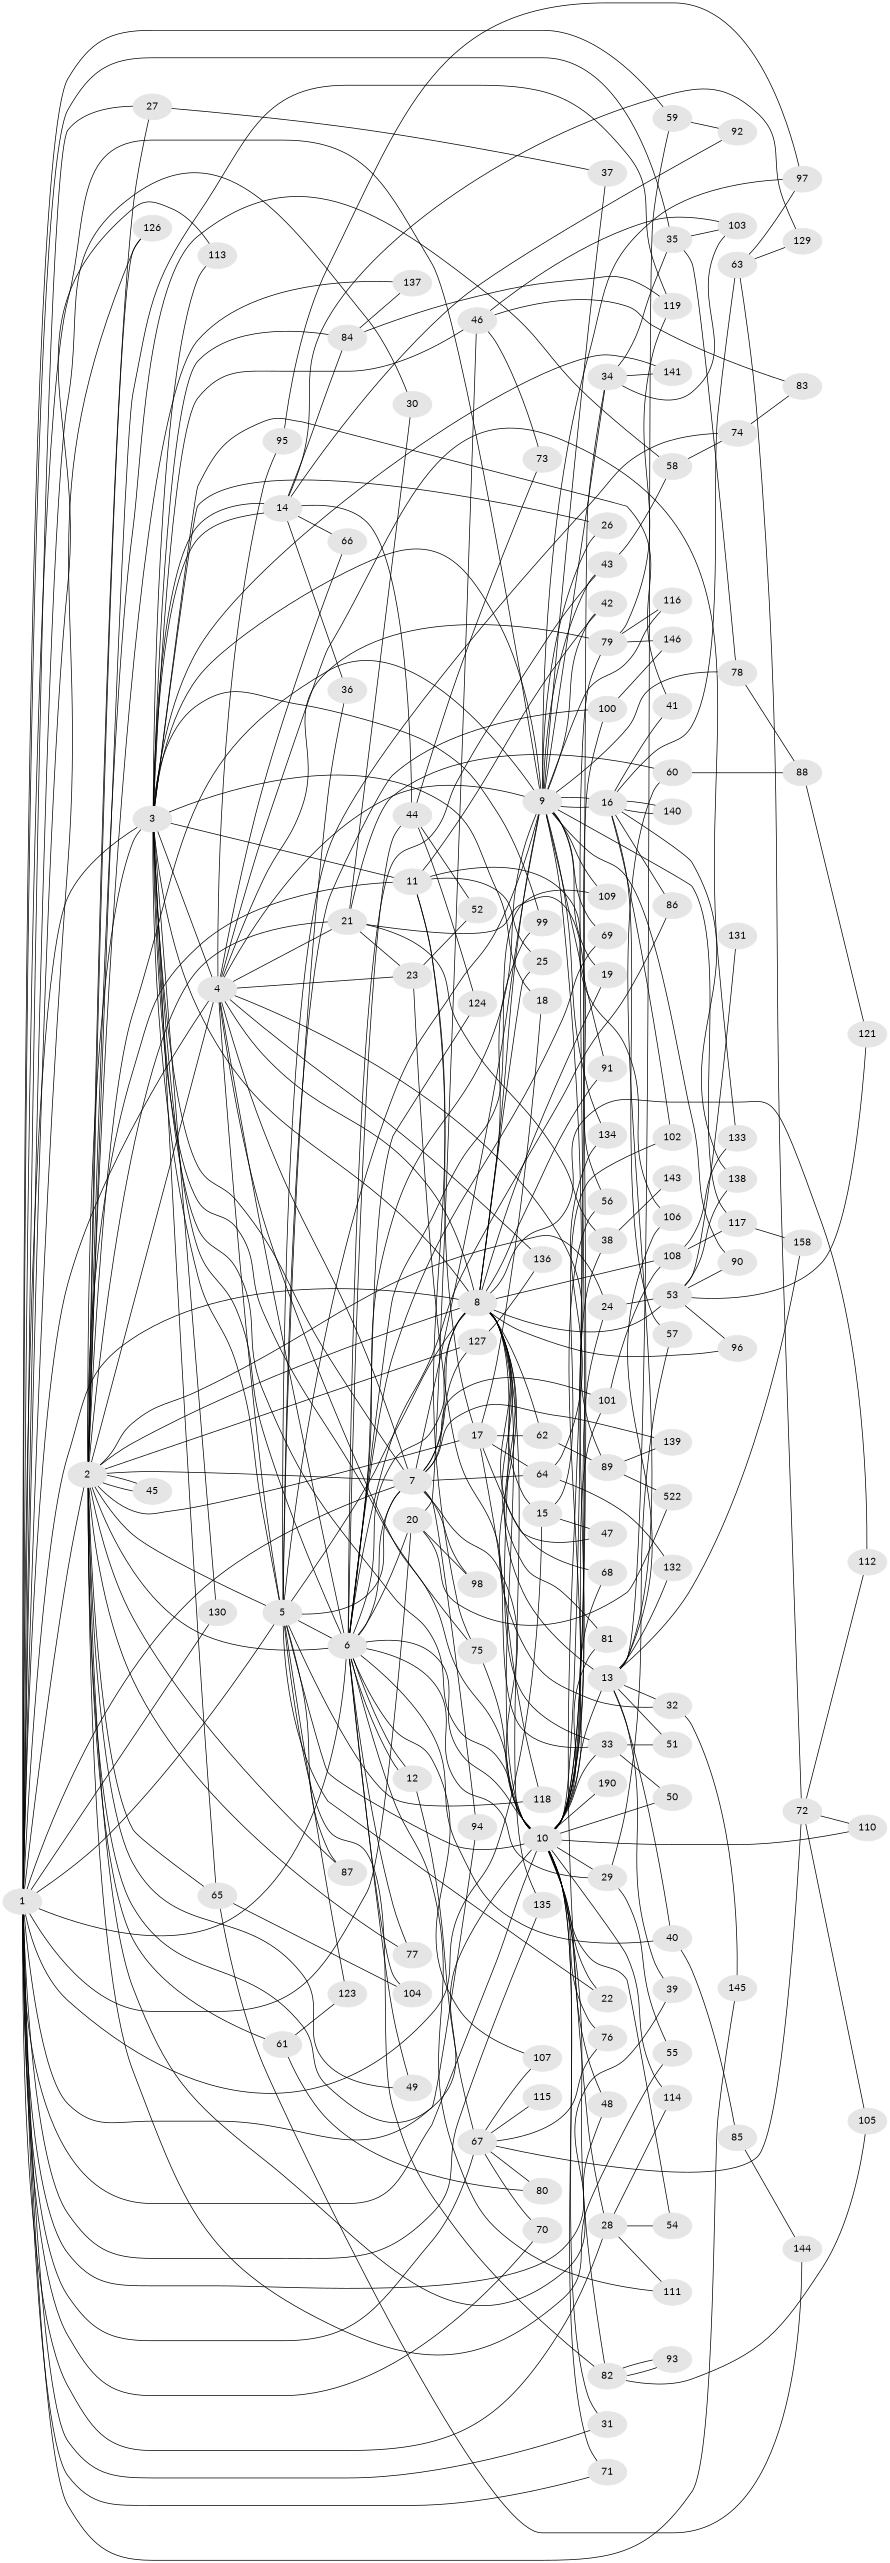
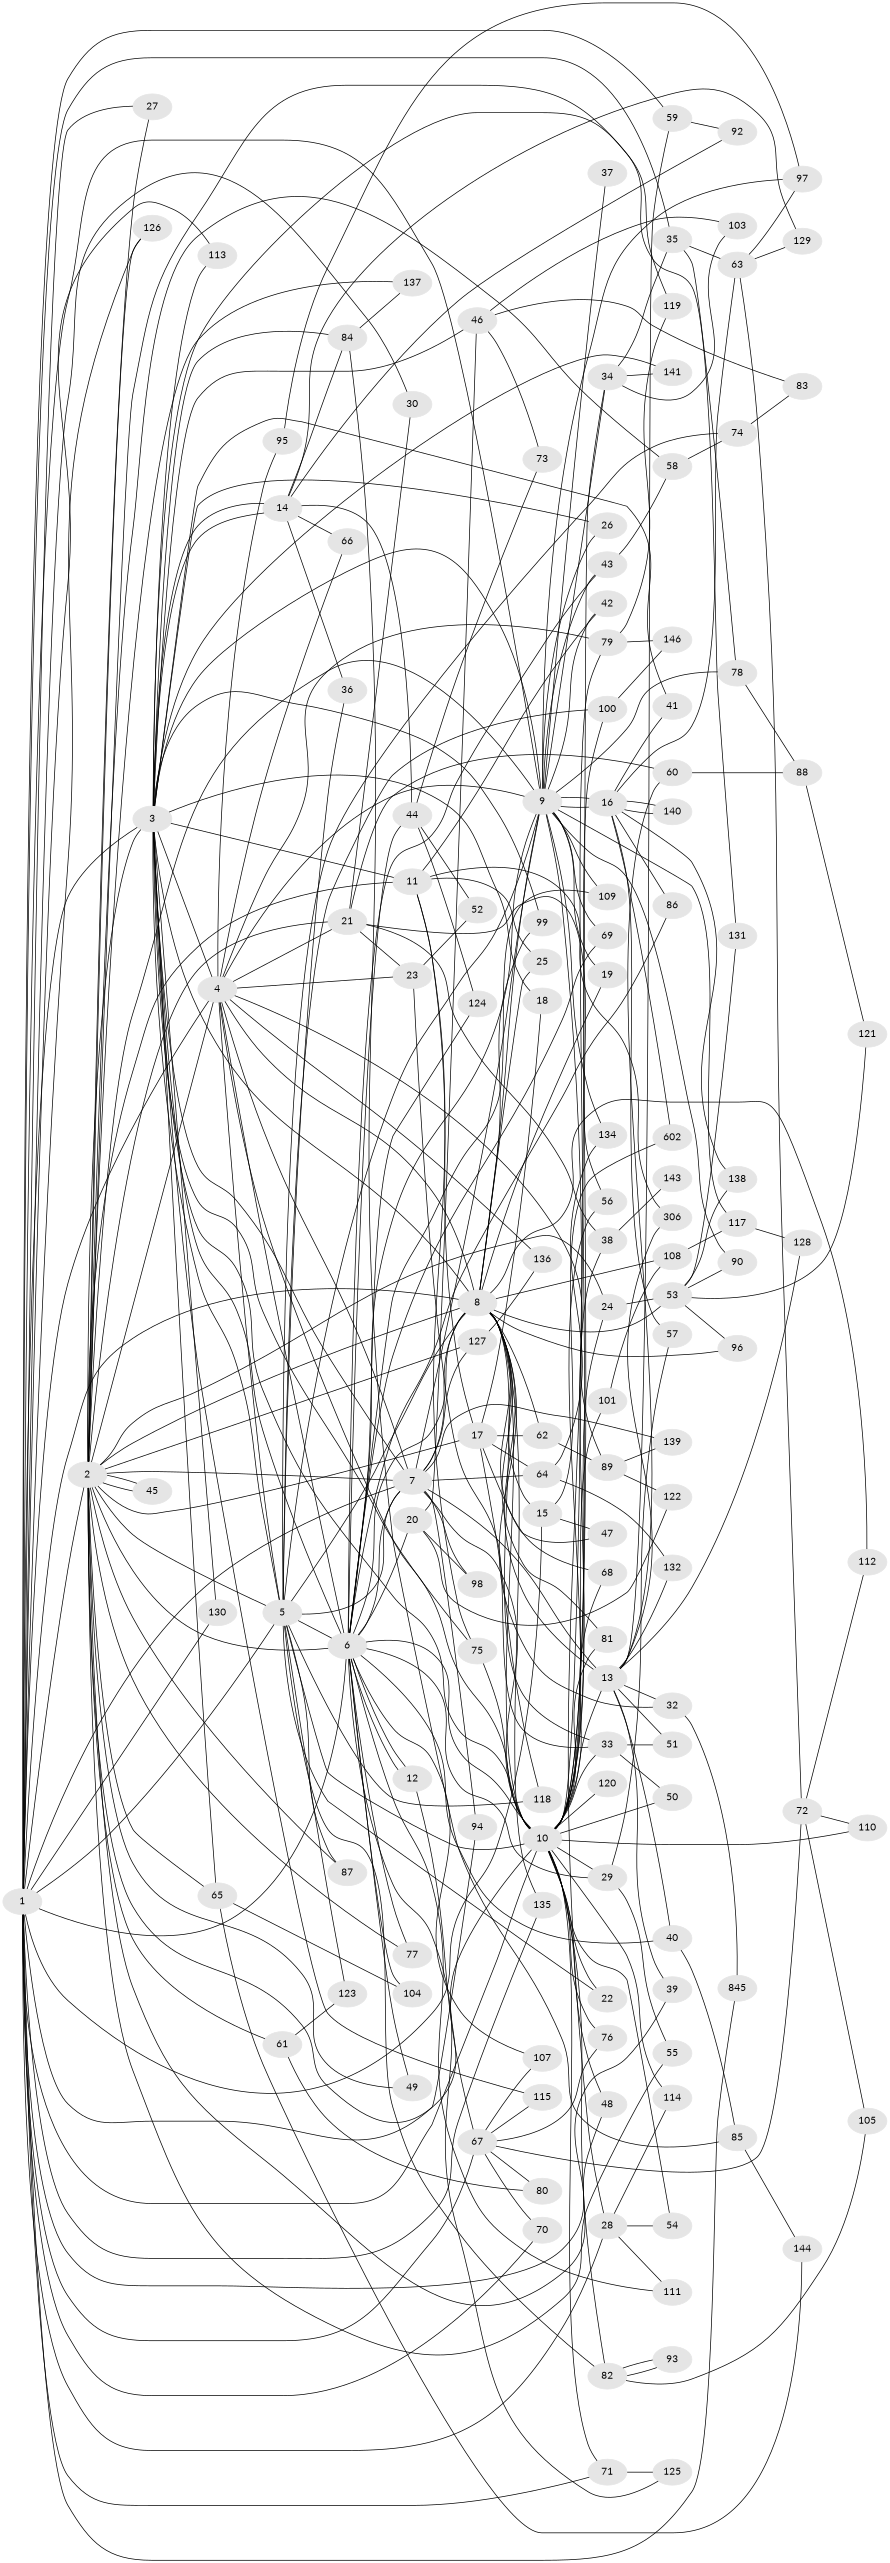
  graph {
    fontname=Lato
    rankdir=LR
    node [color=gray90 fontname=Lato style=filled]
    edge [fontname=Lato]
    1
    2
    3
    4
    5
    6
    7
    8
    9
    10
    15
    20
    27
    28
    30
-   31
    35
    39
    59
    67
    70
    71
    94
    113
    126
    130
    135
-   145
+   145 [label=845]
    11
    17
    21
    24
    45
    48
    49
    55
    58
    61
    65
    77
    87
    119
    127
    137
    14
    18
    26
    41
    46
    75
    84
    99
    115
    131
    141
    23
    66
    79
    89
    95
-   133
    136
    22
    36
    74
    82
    100
    118
    123
    12
    29
    40
    43
    44
    69
    86
    104
    107
    109
    111
    124
+   125
    64
    98
    101
    139
    13
    19
    25
    32
    33
    53
    62
    68
    81
-   91
    96
    108
    112
    16
    34
    37
    42
    78
    90
    97
-   116
    117
    134
    38
    50
    54
    56
    76
    110
    114
-   120 [label=190]
+   120
    47
-   102
-   122 [label=522]
+   102 [label=602]
+   122
    63
    92
    80
    72
-   106
+   106 [label=306]
    60
    144
    129
    103
    73
    83
    85
    52
    146
    105
    93
    57
    132
    51
-   128 [label=158]
+   128
    138
    121
    140
    88
    143
    1 -- 2
    1 -- 3
    1 -- 4
    1 -- 5
    1 -- 6
    1 -- 7
    1 -- 8
    1 -- 9
    1 -- 10
    1 -- 15
-   1 -- 20
    1 -- 27
    1 -- 28
    1 -- 30
-   1 -- 31
    1 -- 35
    1 -- 39
    1 -- 59
    1 -- 67
    1 -- 70
    1 -- 71
    1 -- 94
    1 -- 113
    1 -- 126
    1 -- 130
    1 -- 135
    1 -- 145
    2 -- 3
    2 -- 4
    2 -- 5
    2 -- 6
    2 -- 7
    2 -- 8
    2 -- 9
    2 -- 10
    2 -- 27
    2 -- 126
    2 -- 11
    2 -- 17
    2 -- 21
    2 -- 24
    2 -- 45
    2 -- 45
    2 -- 48
    2 -- 49
    2 -- 55
    2 -- 58
    2 -- 61
    2 -- 65
    2 -- 77
    2 -- 87
    2 -- 119
    2 -- 127
    2 -- 137
    3 -- 4
    3 -- 5
    3 -- 6
    3 -- 7
    3 -- 8
    3 -- 9
    3 -- 10
    3 -- 113
    3 -- 130
    3 -- 11
    3 -- 65
    3 -- 14
    3 -- 14
    3 -- 18
    3 -- 26
    3 -- 41
    3 -- 46
    3 -- 75
    3 -- 84
    3 -- 99
+   3 -- 115
+   3 -- 131
    3 -- 141
    4 -- 5
    4 -- 6
    4 -- 7
    4 -- 8
    4 -- 9
    4 -- 10
    4 -- 21
    4 -- 23
    4 -- 66
    4 -- 79
    4 -- 89
    4 -- 95
-   4 -- 133
    4 -- 136
    5 -- 6
    5 -- 7
    5 -- 8
    5 -- 9
    5 -- 10
    5 -- 87
    5 -- 22
    5 -- 36
    5 -- 74
    5 -- 82
    5 -- 100
    5 -- 118
    5 -- 123
    6 -- 7
    6 -- 8
    6 -- 9
    6 -- 10
    6 -- 20
    6 -- 49
    6 -- 77
    6 -- 12
    6 -- 12
    6 -- 29
    6 -- 40
    6 -- 43
    6 -- 44
    6 -- 69
    6 -- 86
    6 -- 104
    6 -- 107
    6 -- 109
    6 -- 111
    6 -- 124
+   6 -- 125
    7 -- 8
    7 -- 9
    7 -- 10
    7 -- 94
    7 -- 127
    7 -- 64
    7 -- 98
-   7 -- 101
+   7 -- 13
    7 -- 139
    8 -- 9
    8 -- 10
    8 -- 15
    8 -- 135
    8 -- 99
    8 -- 13
    8 -- 19
    8 -- 25
    8 -- 32
    8 -- 33
    8 -- 53
    8 -- 62
    8 -- 68
    8 -- 81
-   8 -- 91
    8 -- 96
    8 -- 108
    8 -- 112
    9 -- 28
    9 -- 26
    9 -- 43
    9 -- 69
    9 -- 109
    9 -- 19
-   9 -- 91
    9 -- 16
    9 -- 16
    9 -- 34
    9 -- 37
    9 -- 42
    9 -- 78
    9 -- 90
    9 -- 97
-   9 -- 116
    9 -- 117
    9 -- 134
-   10 -- 31
    10 -- 71
    10 -- 24
    10 -- 48
    10 -- 79
    10 -- 22
    10 -- 82
    10 -- 100
    10 -- 29
    10 -- 101
    10 -- 13
    10 -- 33
    10 -- 68
    10 -- 81
    10 -- 34
    10 -- 38
    10 -- 50
    10 -- 54
    10 -- 56
    10 -- 76
    10 -- 110
    10 -- 114
    10 -- 120
    15 -- 47
    15 -- 102
    20 -- 46
    20 -- 98
    20 -- 122
-   27 -- 37
    28 -- 111
    28 -- 54
    28 -- 114
    35 -- 78
-   35 -- 103
+   35 -- 63
    59 -- 92
    67 -- 70
    67 -- 115
    67 -- 107
    67 -- 76
    67 -- 80
    67 -- 72
+   71 -- 125
    11 -- 17
    11 -- 75
    11 -- 25
    11 -- 42
    11 -- 106
    17 -- 18
    17 -- 118
    17 -- 64
    17 -- 62
    17 -- 47
    21 -- 30
    21 -- 23
    21 -- 38
    21 -- 56
    21 -- 60
    24 -- 53
    58 -- 74
    61 -- 123
    61 -- 80
    65 -- 104
    65 -- 144
    127 -- 136
    14 -- 84
    14 -- 66
    14 -- 36
    14 -- 44
    14 -- 92
    14 -- 129
    46 -- 103
    46 -- 73
    46 -- 83
    75 -- 10
    84 -- 137
-   84 -- 119
+   84 -- 85
    23 -- 33
    23 -- 52
    79 -- 119
-   79 -- 116
    79 -- 146
    89 -- 139
    89 -- 122
    95 -- 97
    74 -- 83
    82 -- 105
    82 -- 93
    82 -- 93
    100 -- 146
    12 -- 67
    29 -- 55
    29 -- 57
    40 -- 85
    43 -- 58
    44 -- 124
    44 -- 73
    44 -- 52
    64 -- 134
    64 -- 132
    101 -- 108
    13 -- 39
    13 -- 59
    13 -- 40
    13 -- 32
    13 -- 106
    13 -- 60
    13 -- 132
    13 -- 51
    13 -- 128
    32 -- 145
    33 -- 50
    33 -- 51
    53 -- 131
    53 -- 96
    53 -- 90
    53 -- 138
    53 -- 121
    62 -- 89
-   108 -- 133
    108 -- 117
    16 -- 41
    16 -- 86
    16 -- 102
    16 -- 63
    16 -- 57
    16 -- 138
    16 -- 140
    16 -- 140
    34 -- 35
    34 -- 141
    34 -- 103
    78 -- 88
    117 -- 128
    38 -- 143
    63 -- 97
    63 -- 72
    63 -- 129
    72 -- 112
    72 -- 110
    72 -- 105
    60 -- 88
    85 -- 144
    88 -- 121
  }
